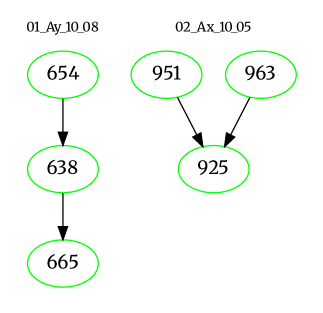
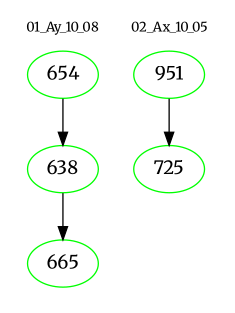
  digraph {
    fontname=Merriweather
    node [color=green fontname=Merriweather]
    edge [color=black fontname=Merriweather]
    n1 [label=654]
    n2 [label=638]
    n3 [label=665]
-   n4 [label=963]
-   n5 [label=925]
+   n5 [label=725]
    n6 [label=951]
    subgraph cluster_1 {
      color=white
      fontsize=10
      label="01_Ay_10_08"
      n1
      n2
      n3
    }
    subgraph cluster_2 {
      color=white
      fontsize=10
      label="02_Ax_10_05"
-     n4
      n5
      n6
    }
    n1 -> n2
    n2 -> n3
-   n4 -> n5
    n6 -> n5
  }
